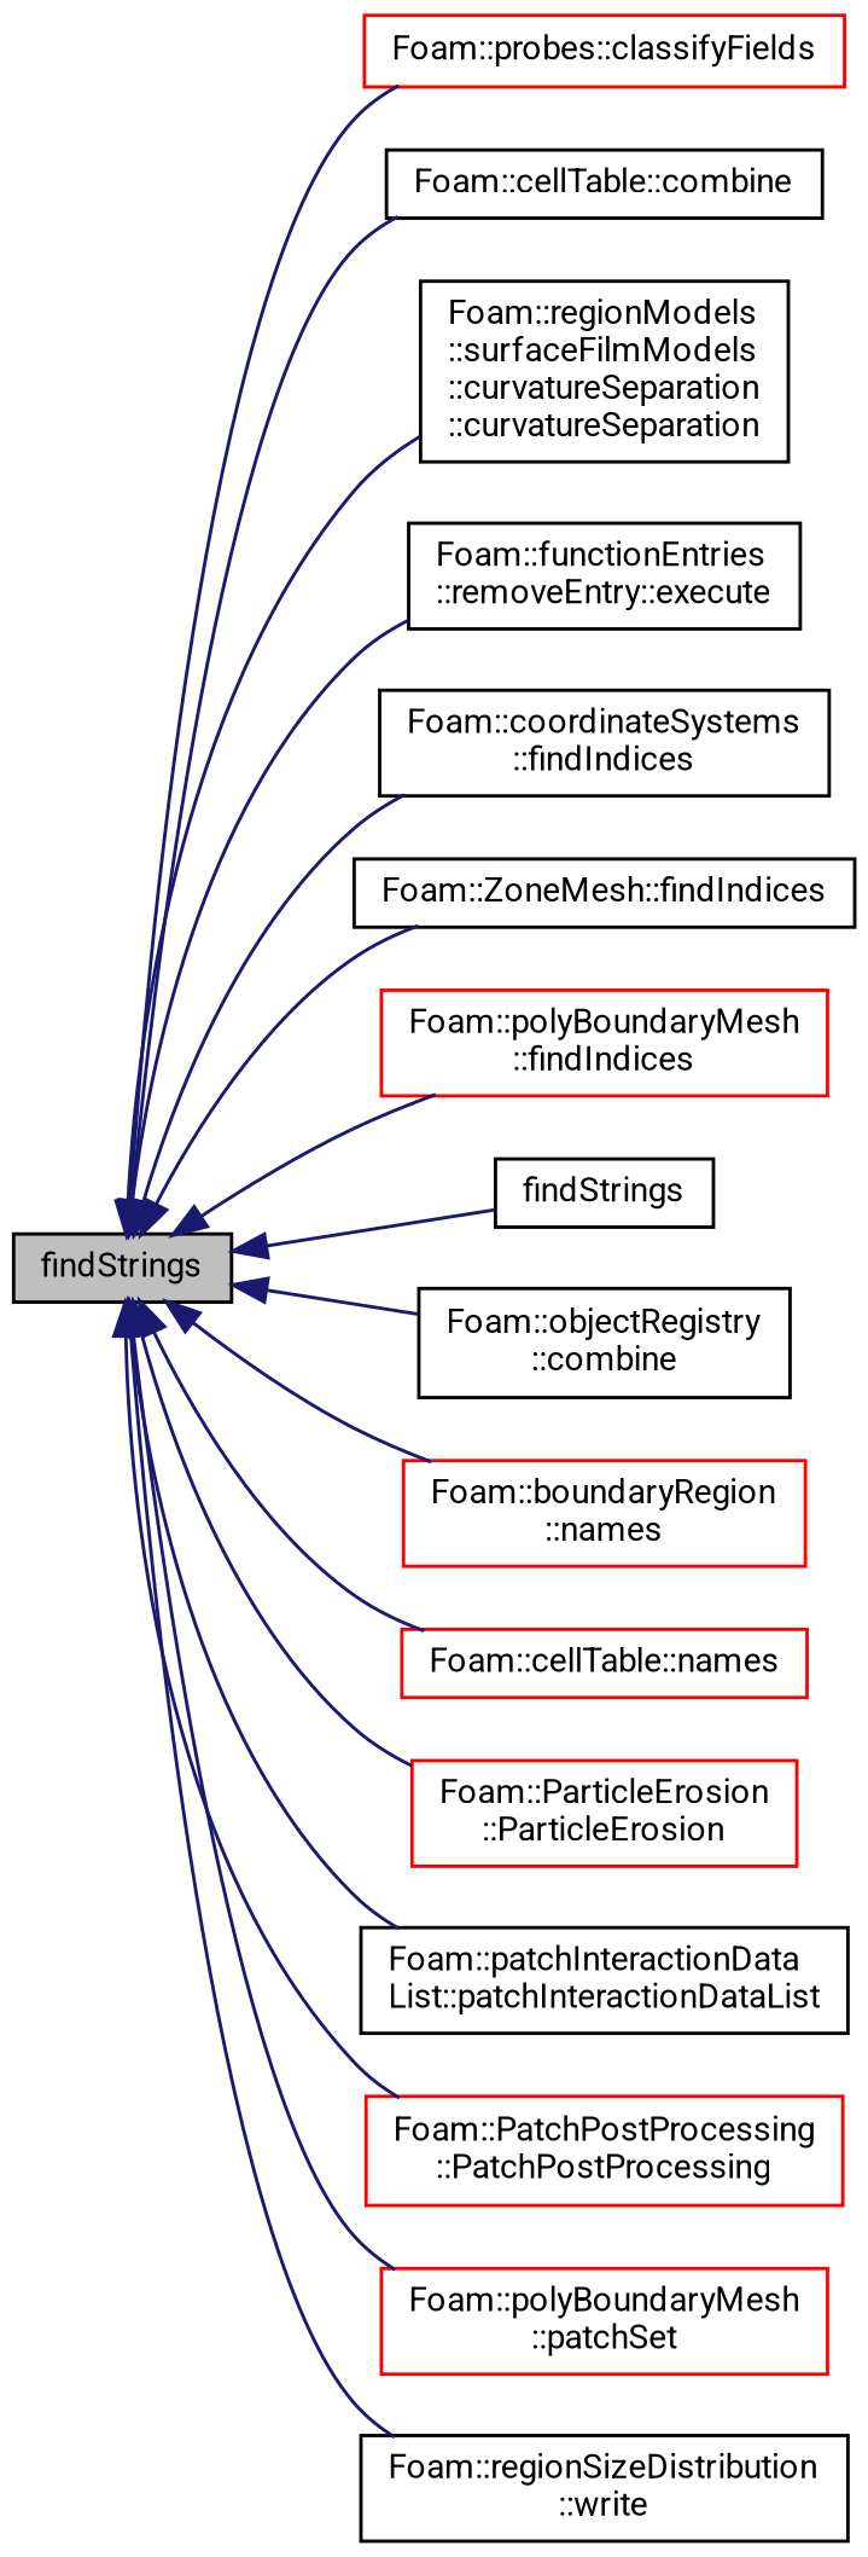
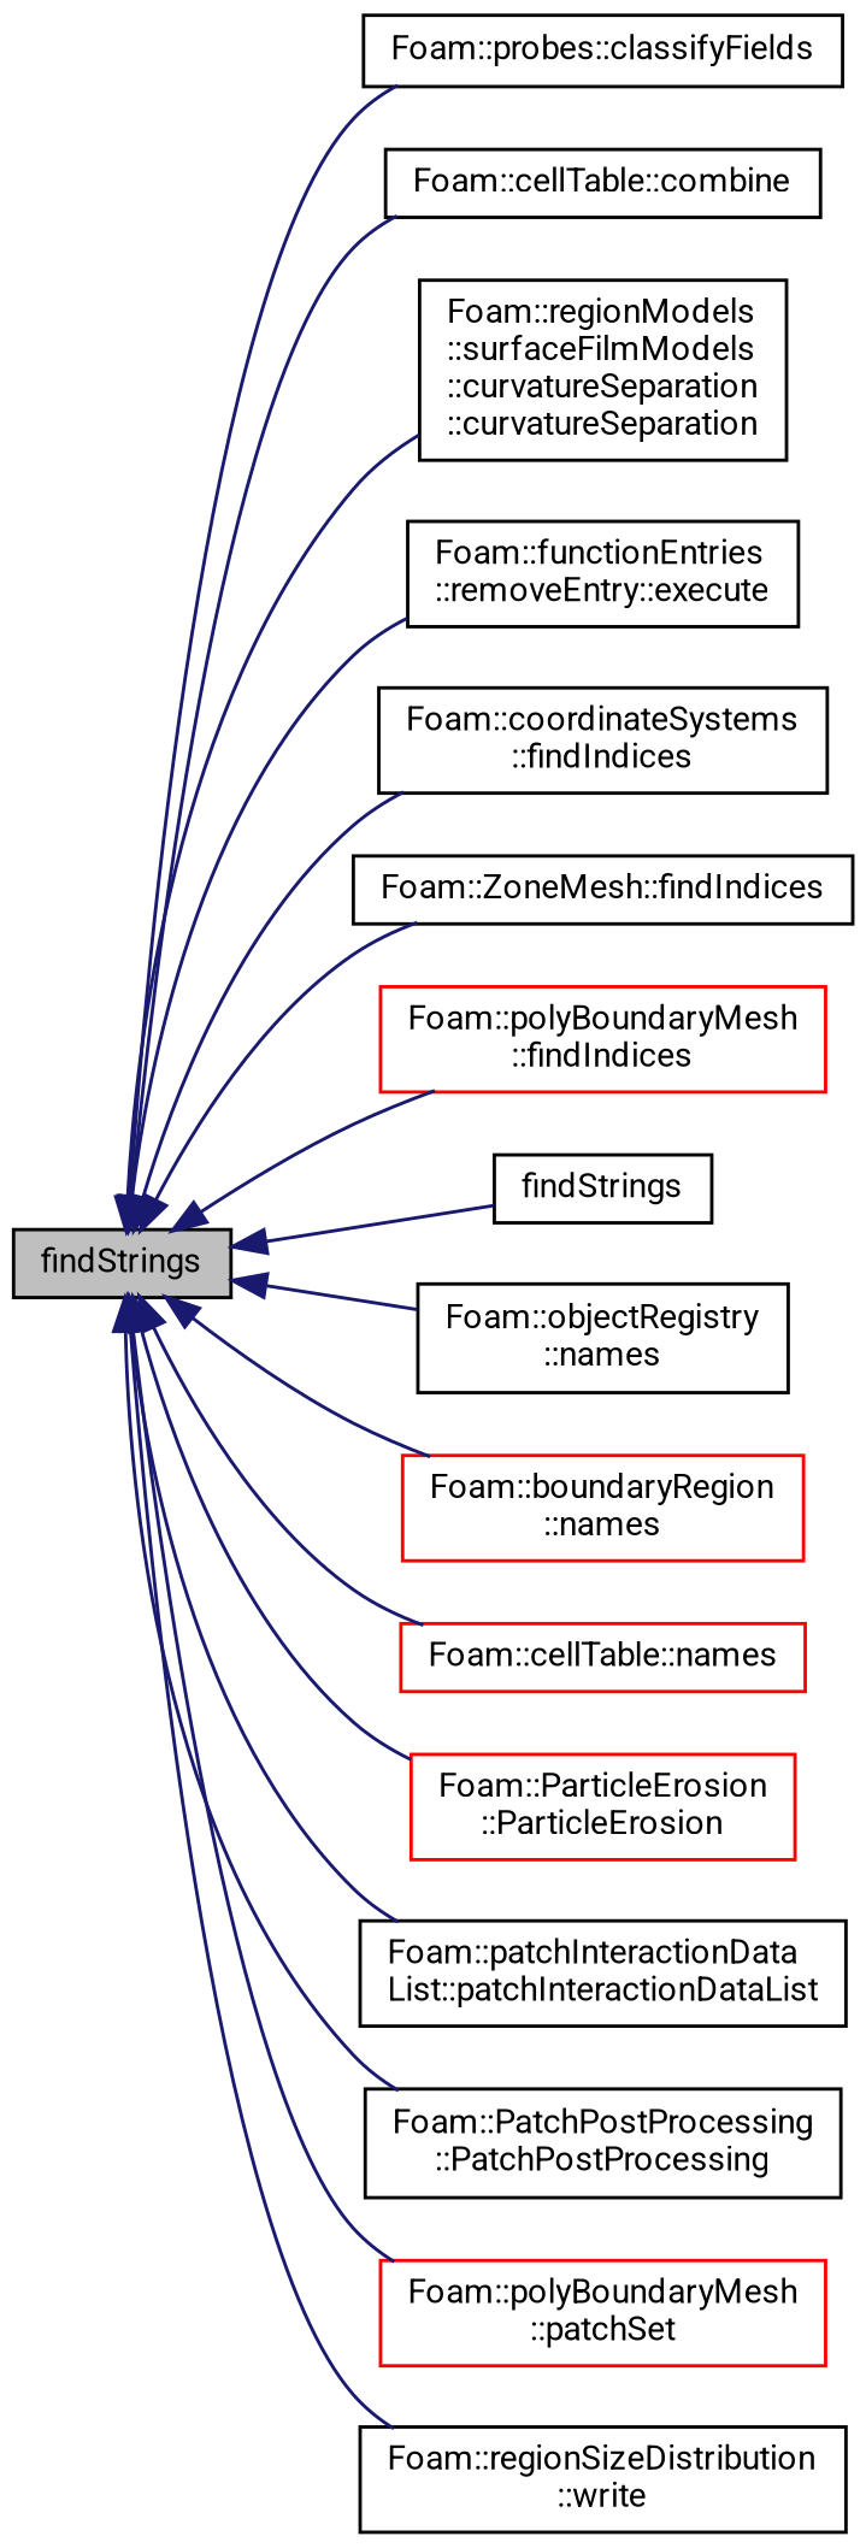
  digraph {
    fontname=Roboto
    rankdir=LR
    node [color=black fontname=Roboto fontsize=10 shape=record]
    edge [color=midnightblue dir=back fontname=Roboto fontsize=10 labelfontname=FreeSans labelfontsize=10 style=solid]
    n1 [fillcolor=grey75 fontcolor=black height=0.2 label=findStrings style=filled width=0.4]
-   n2 [color=red height=0.2 label="Foam::probes::classifyFields" width=0.4]
+   n2 [height=0.2 label="Foam::probes::classifyFields" width=0.4]
    n3 [height=0.2 label="Foam::cellTable::combine" width=0.4]
    n4 [height=0.2 label="Foam::regionModels\l::surfaceFilmModels\l::curvatureSeparation\l::curvatureSeparation" width=0.4]
    n5 [height=0.2 label="Foam::functionEntries\l::removeEntry::execute" width=0.4]
    n6 [height=0.2 label="Foam::coordinateSystems\l::findIndices" width=0.4]
    n7 [height=0.2 label="Foam::ZoneMesh::findIndices" width=0.4]
    n8 [color=red height=0.2 label="Foam::polyBoundaryMesh\l::findIndices" width=0.4]
    n9 [height=0.2 label=findStrings width=0.4]
-   n10 [height=0.2 label="Foam::objectRegistry\l::combine" width=0.4]
+   n10 [height=0.2 label="Foam::objectRegistry\l::names" width=0.4]
    n11 [color=red height=0.2 label="Foam::boundaryRegion\l::names" width=0.4]
    n12 [color=red height=0.2 label="Foam::cellTable::names" width=0.4]
    n13 [color=red height=0.2 label="Foam::ParticleErosion\l::ParticleErosion" width=0.4]
    n14 [height=0.2 label="Foam::patchInteractionData\lList::patchInteractionDataList" width=0.4]
-   n15 [color=red height=0.2 label="Foam::PatchPostProcessing\l::PatchPostProcessing" width=0.4]
+   n15 [height=0.2 label="Foam::PatchPostProcessing\l::PatchPostProcessing" width=0.4]
    n16 [color=red height=0.2 label="Foam::polyBoundaryMesh\l::patchSet" width=0.4]
    n17 [height=0.2 label="Foam::regionSizeDistribution\l::write" width=0.4]
    n1 -> n2
    n1 -> n3
    n1 -> n4
    n1 -> n5
    n1 -> n6
    n1 -> n7
    n1 -> n8
    n1 -> n9
    n1 -> n10
    n1 -> n11
    n1 -> n12
    n1 -> n13
    n1 -> n14
    n1 -> n15
    n1 -> n16
    n1 -> n17
  }
